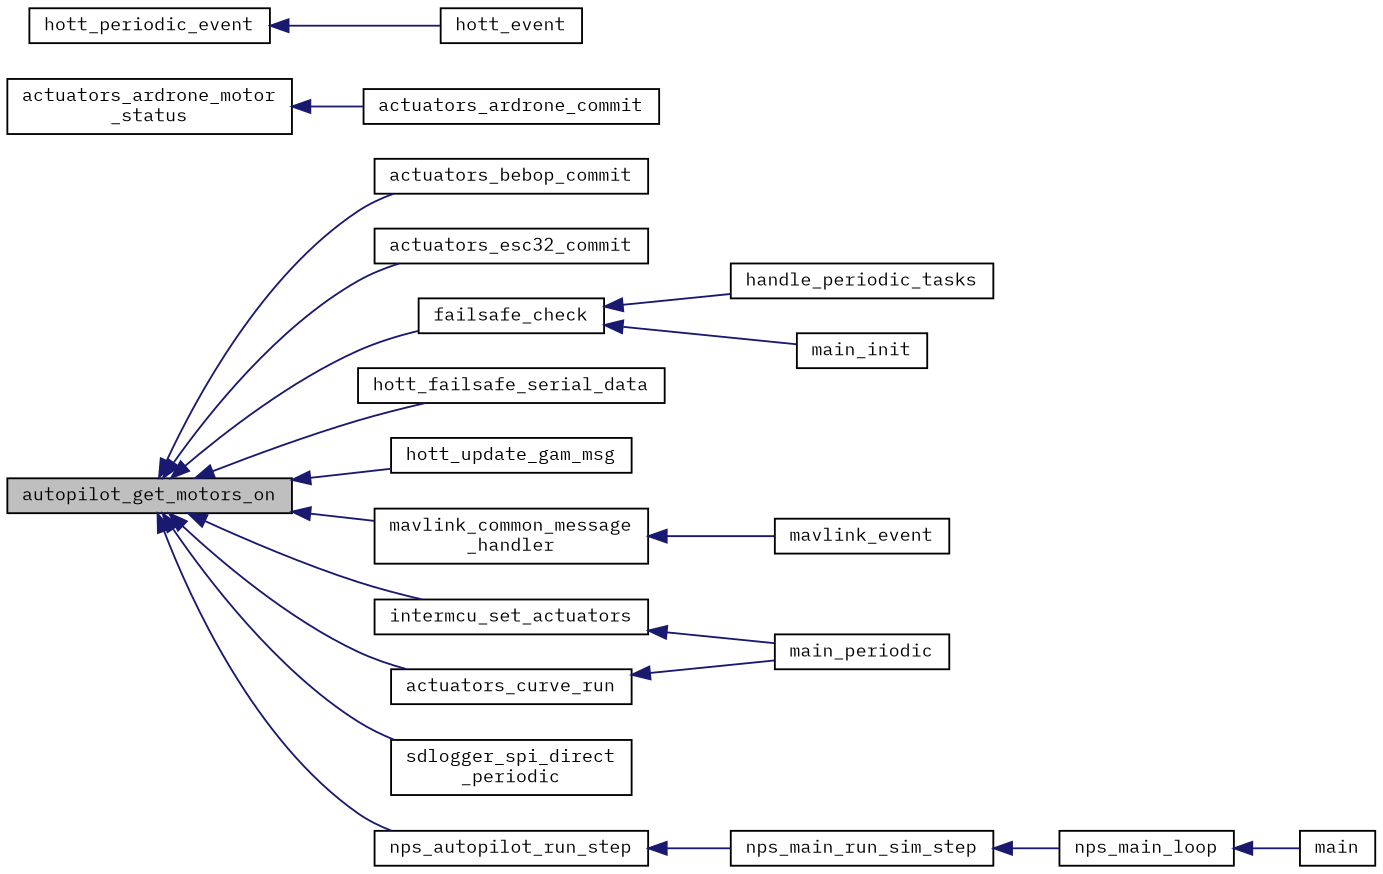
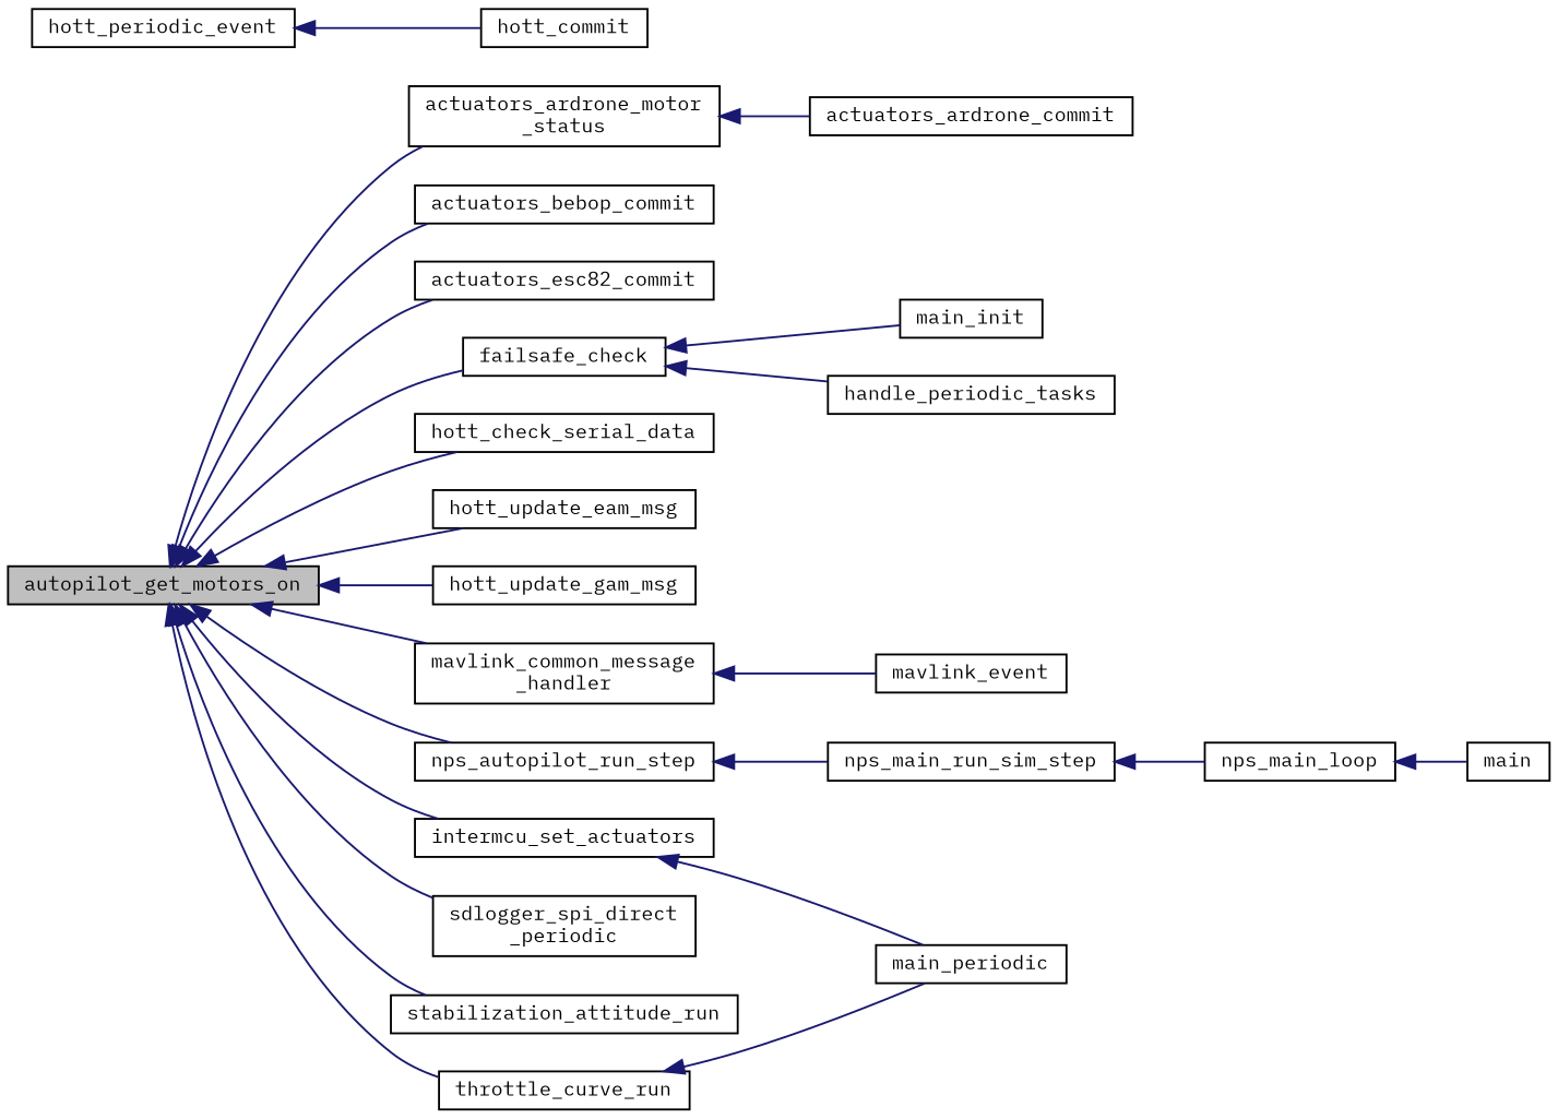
  digraph {
    fontname="IBM Plex Mono"
    rankdir=LR
    node [color=black fillcolor=white fontname="IBM Plex Mono" fontsize=10 shape=record style=filled]
    edge [color=midnightblue dir=back fontname="IBM Plex Mono" fontsize=10 labelfontname=FreeSans labelfontsize=10 style=solid]
    n1 [fillcolor=grey75 fontcolor=black height=0.2 label=autopilot_get_motors_on width=0.4]
    n2 [height=0.2 label="actuators_ardrone_motor\l_status" width=0.4]
    n3 [height=0.2 label=actuators_bebop_commit width=0.4]
-   n4 [height=0.2 label=actuators_esc32_commit width=0.4]
+   n4 [height=0.2 label=actuators_esc82_commit width=0.4]
    n5 [height=0.2 label=failsafe_check width=0.4]
-   n6 [height=0.2 label=hott_failsafe_serial_data width=0.4]
+   n6 [height=0.2 label=hott_check_serial_data width=0.4]
+   n7 [height=0.2 label=hott_update_eam_msg width=0.4]
    n8 [height=0.2 label=hott_update_gam_msg width=0.4]
    n9 [height=0.2 label=intermcu_set_actuators width=0.4]
    n10 [height=0.2 label="mavlink_common_message\l_handler" width=0.4]
    n11 [height=0.2 label=nps_autopilot_run_step width=0.4]
    n12 [height=0.2 label="sdlogger_spi_direct\l_periodic" width=0.4]
-   n14 [height=0.2 label=actuators_curve_run width=0.4]
+   n13 [height=0.2 label=stabilization_attitude_run width=0.4]
+   n14 [height=0.2 label=throttle_curve_run width=0.4]
    n15 [height=0.2 label=actuators_ardrone_commit width=0.4]
    n16 [height=0.2 label=main_init width=0.4]
    n17 [height=0.2 label=handle_periodic_tasks width=0.4]
    n18 [height=0.2 label=main_periodic width=0.4]
    n19 [height=0.2 label=mavlink_event width=0.4]
    n20 [height=0.2 label=nps_main_run_sim_step width=0.4]
    n21 [height=0.2 label=hott_periodic_event width=0.4]
-   n22 [height=0.2 label=hott_event width=0.4]
+   n22 [height=0.2 label=hott_commit width=0.4]
    n23 [height=0.2 label=nps_main_loop width=0.4]
    n24 [height=0.2 label=main width=0.4]
+   n1 -> n2
    n1 -> n3
    n1 -> n4
    n1 -> n5
    n1 -> n6
+   n1 -> n7
    n1 -> n8
    n1 -> n9
    n1 -> n10
    n1 -> n11
    n1 -> n12
+   n1 -> n13
    n1 -> n14
    n2 -> n15
    n5 -> n16
    n5 -> n17
    n9 -> n18
    n10 -> n19
    n11 -> n20
    n14 -> n18
    n20 -> n23
    n21 -> n22
    n23 -> n24
  }
